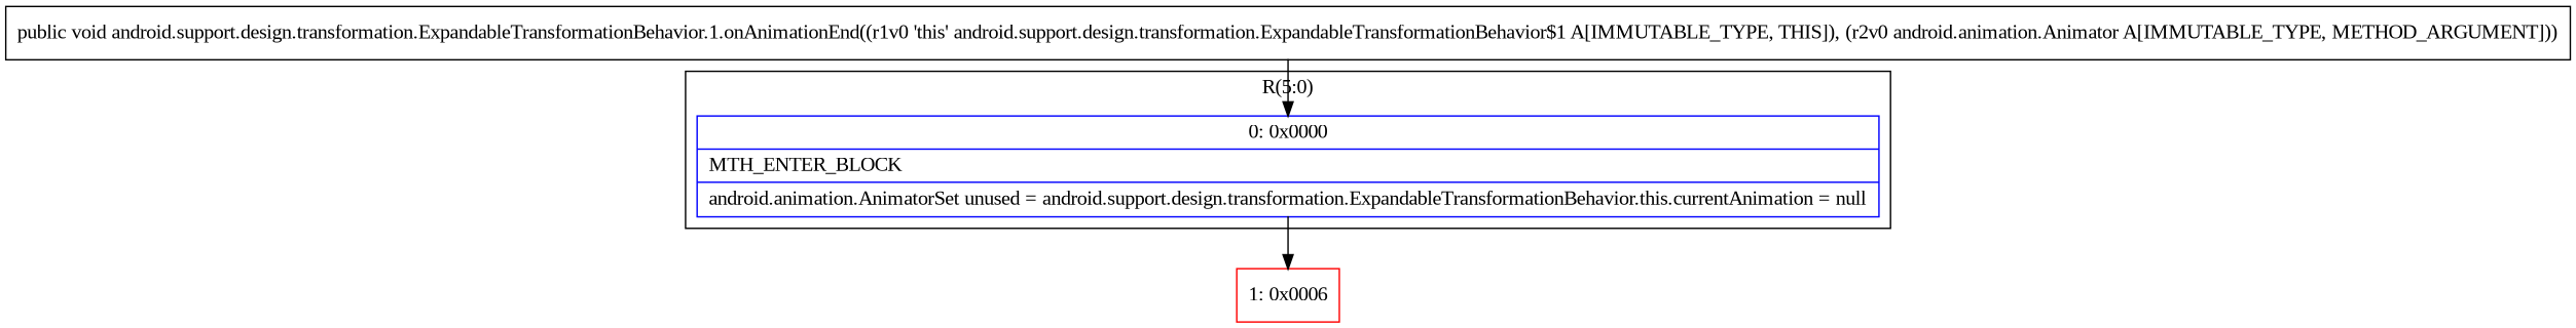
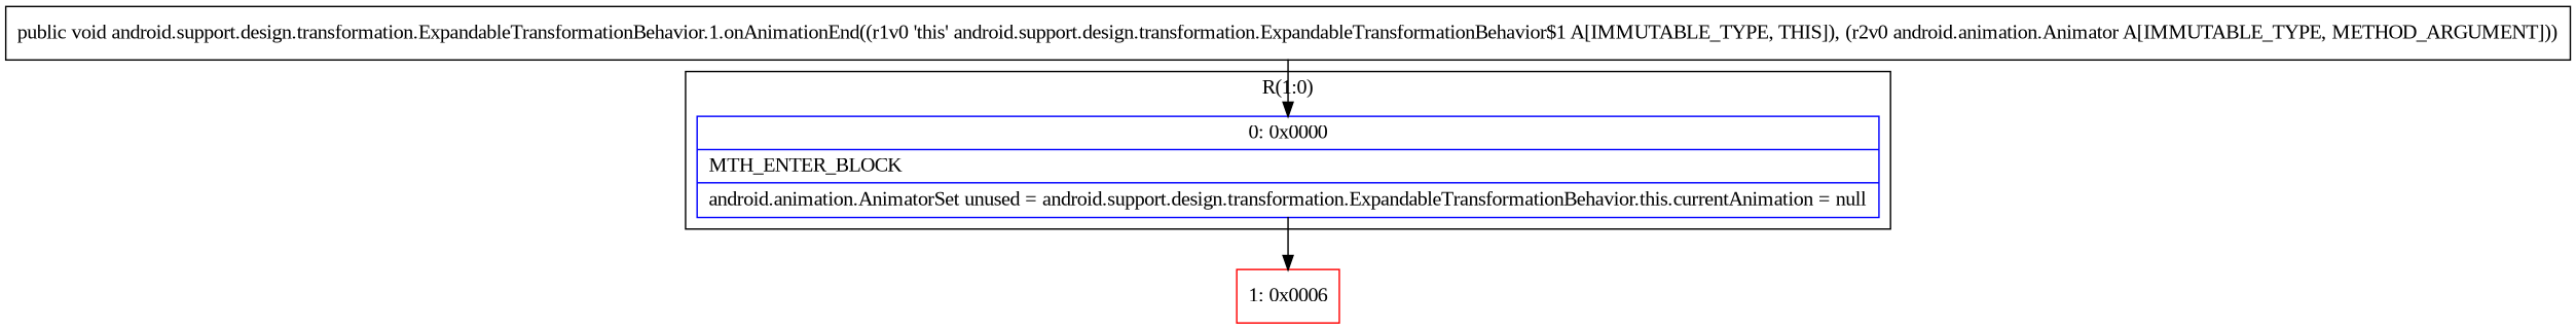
  digraph {
    fontname="Liberation Serif"
    node [shape=record fontname="Liberation Serif"]
    edge [fontname="Liberation Serif"]
    n1 [color=blue label="{0\:\ 0x0000|MTH_ENTER_BLOCK\l|android.animation.AnimatorSet unused = android.support.design.transformation.ExpandableTransformationBehavior.this.currentAnimation = null\l}"]
    n2 [color=red label="{1\:\ 0x0006}"]
    n3 [label="{public void android.support.design.transformation.ExpandableTransformationBehavior.1.onAnimationEnd((r1v0 'this' android.support.design.transformation.ExpandableTransformationBehavior$1 A[IMMUTABLE_TYPE, THIS]), (r2v0 android.animation.Animator A[IMMUTABLE_TYPE, METHOD_ARGUMENT])) }"]
    subgraph cluster_1 {
-     label="R(5:0)"
+     label="R(1:0)"
      n1
    }
    n1 -> n2
    n3 -> n1
  }
